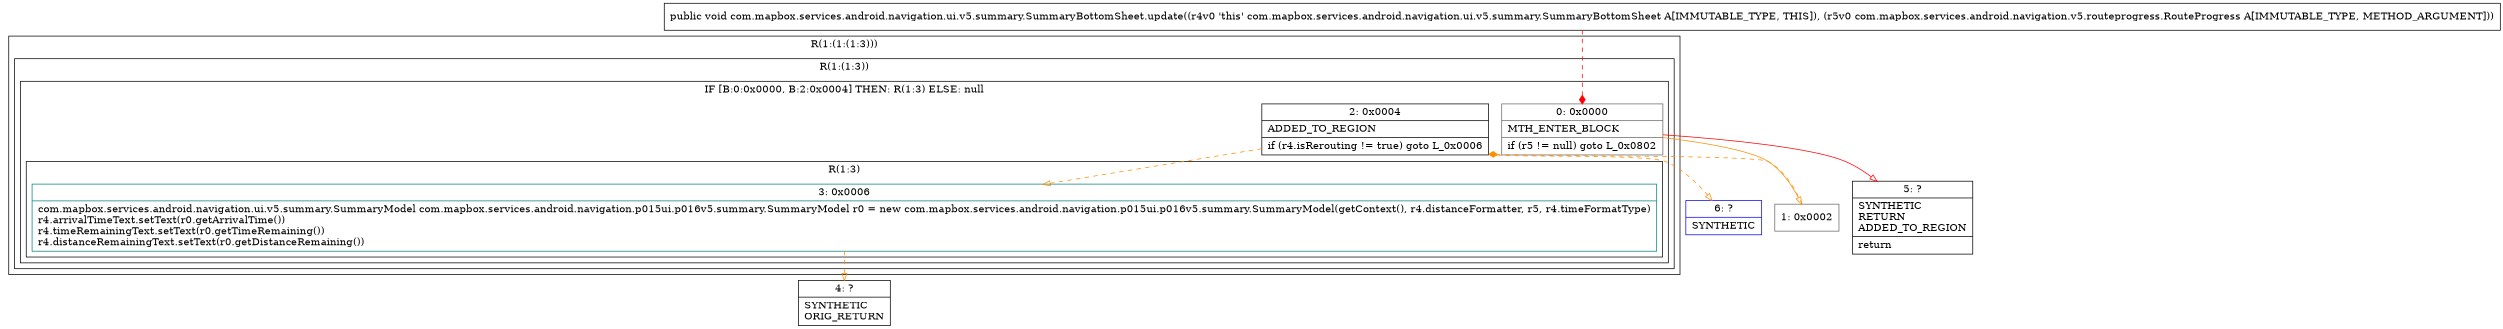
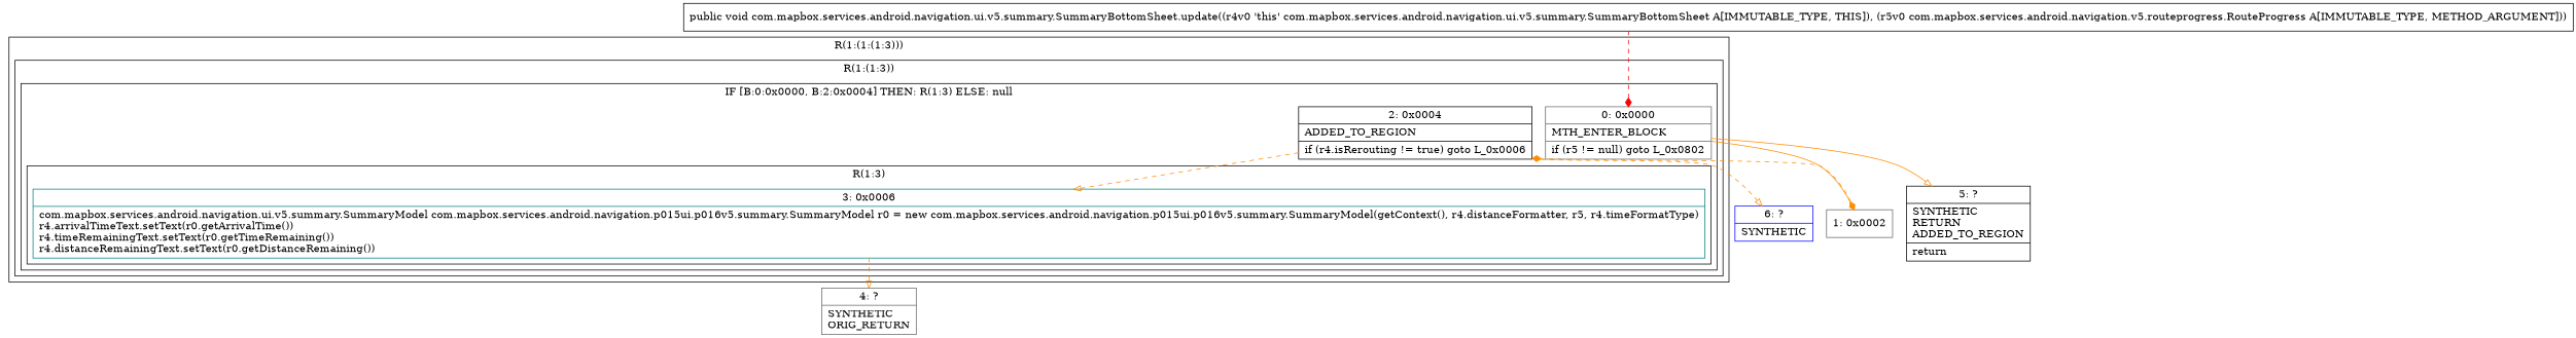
  digraph {
    node [color=black shape=record]
    edge [arrowhead=onormal color=darkorange style=dashed]
    n1 [color=teal label="{3\:\ 0x0006|com.mapbox.services.android.navigation.ui.v5.summary.SummaryModel com.mapbox.services.android.navigation.p015ui.p016v5.summary.SummaryModel r0 = new com.mapbox.services.android.navigation.p015ui.p016v5.summary.SummaryModel(getContext(), r4.distanceFormatter, r5, r4.timeFormatType)\lr4.arrivalTimeText.setText(r0.getArrivalTime())\lr4.timeRemainingText.setText(r0.getTimeRemaining())\lr4.distanceRemainingText.setText(r0.getDistanceRemaining())\l}"]
    n2 [color=gray40 label="{0\:\ 0x0000|MTH_ENTER_BLOCK\l|if (r5 != null) goto L_0x0802\l}"]
    n3 [label="{2\:\ 0x0004|ADDED_TO_REGION\l|if (r4.isRerouting != true) goto L_0x0006\l}"]
-   n4 [label="{4\:\ ?|SYNTHETIC\lORIG_RETURN\l}"]
+   n4 [color=gray40 label="{4\:\ ?|SYNTHETIC\lORIG_RETURN\l}"]
    n5 [color=gray40 label="{1\:\ 0x0002}"]
    n6 [label="{5\:\ ?|SYNTHETIC\lRETURN\lADDED_TO_REGION\l|return\l}"]
    n7 [color=blue label="{6\:\ ?|SYNTHETIC\l}"]
    n8 [label="{public void com.mapbox.services.android.navigation.ui.v5.summary.SummaryBottomSheet.update((r4v0 'this' com.mapbox.services.android.navigation.ui.v5.summary.SummaryBottomSheet A[IMMUTABLE_TYPE, THIS]), (r5v0 com.mapbox.services.android.navigation.v5.routeprogress.RouteProgress A[IMMUTABLE_TYPE, METHOD_ARGUMENT])) }"]
    subgraph cluster_1 {
      label="R(1:(1:(1:3)))"
      subgraph cluster_2 {
        label="R(1:(1:3))"
        subgraph cluster_3 {
          label="IF [B:0:0x0000, B:2:0x0004] THEN: R(1:3) ELSE: null"
          n2
          n3
          subgraph cluster_4 {
            label="R(1:3)"
            n1
          }
        }
      }
    }
    n1 -> n4
-   n2 -> n5 [style=solid]
-   n2 -> n6 [color=red style=solid]
+   n2 -> n5 [arrowhead=diamond style=solid]
+   n2 -> n6 [style=solid]
    n3 -> n1
    n3 -> n7
    n5 -> n3 [arrowhead=diamond]
    n8 -> n2 [arrowhead=diamond color=red]
  }
